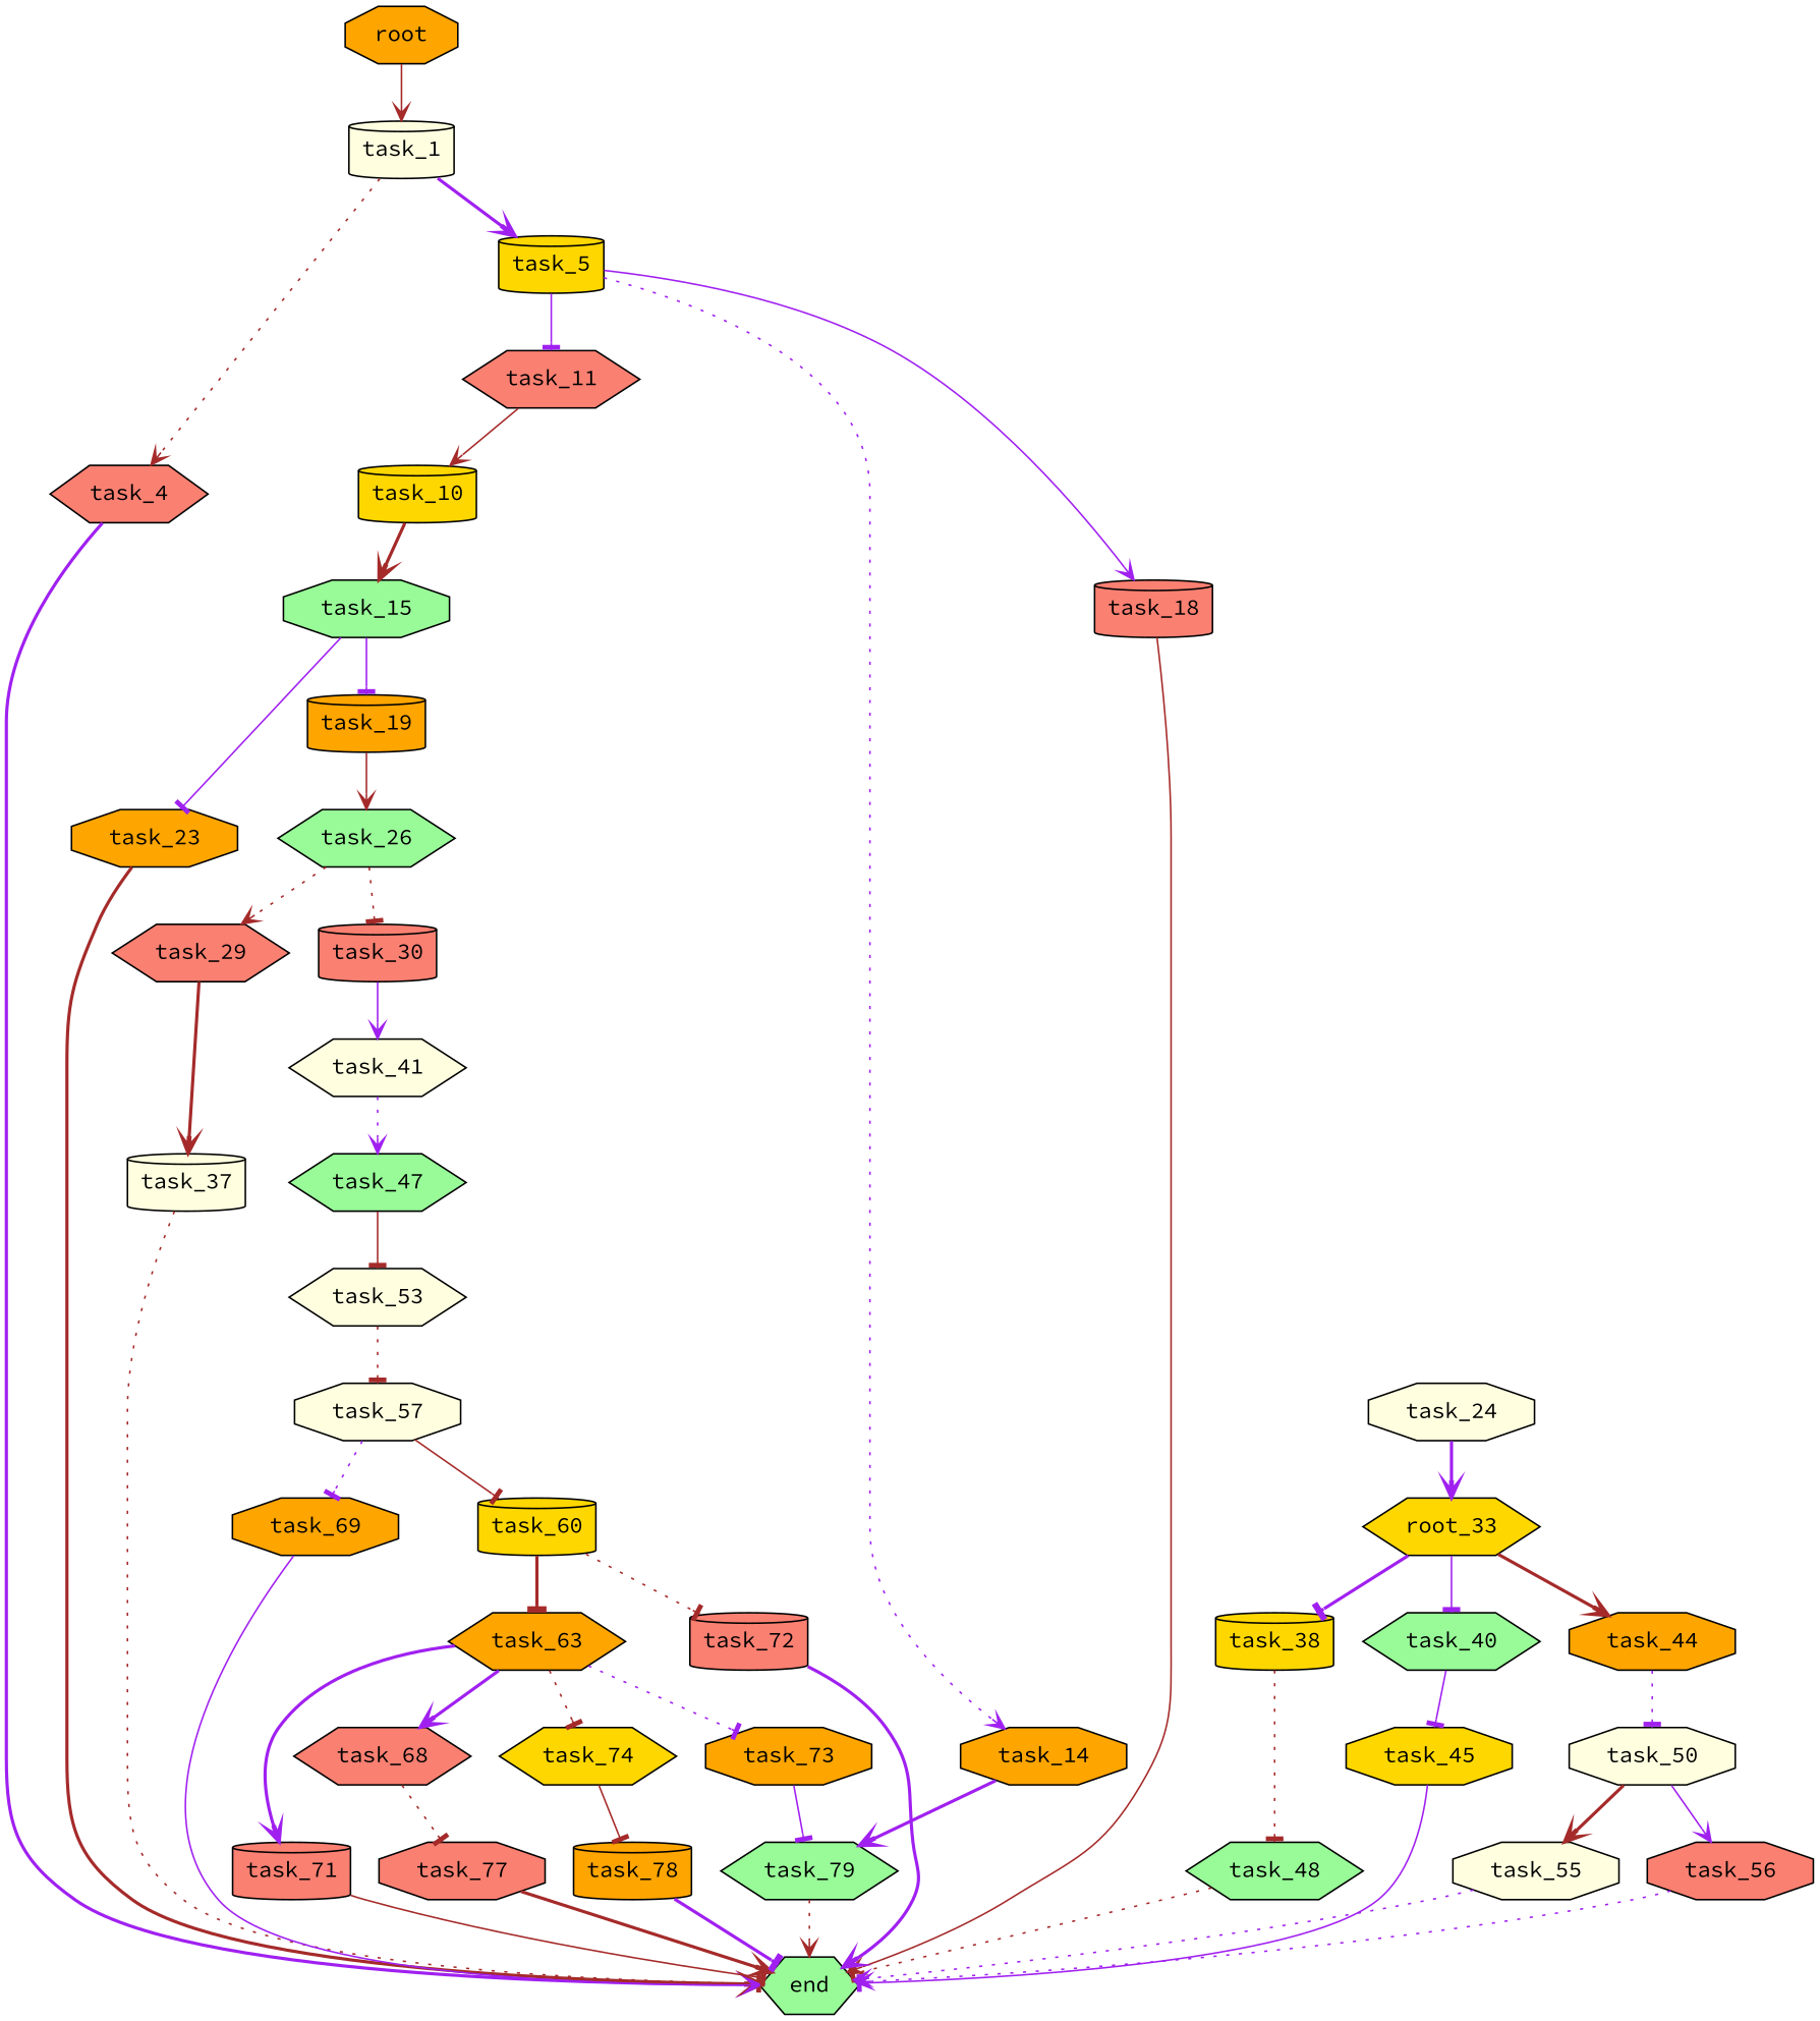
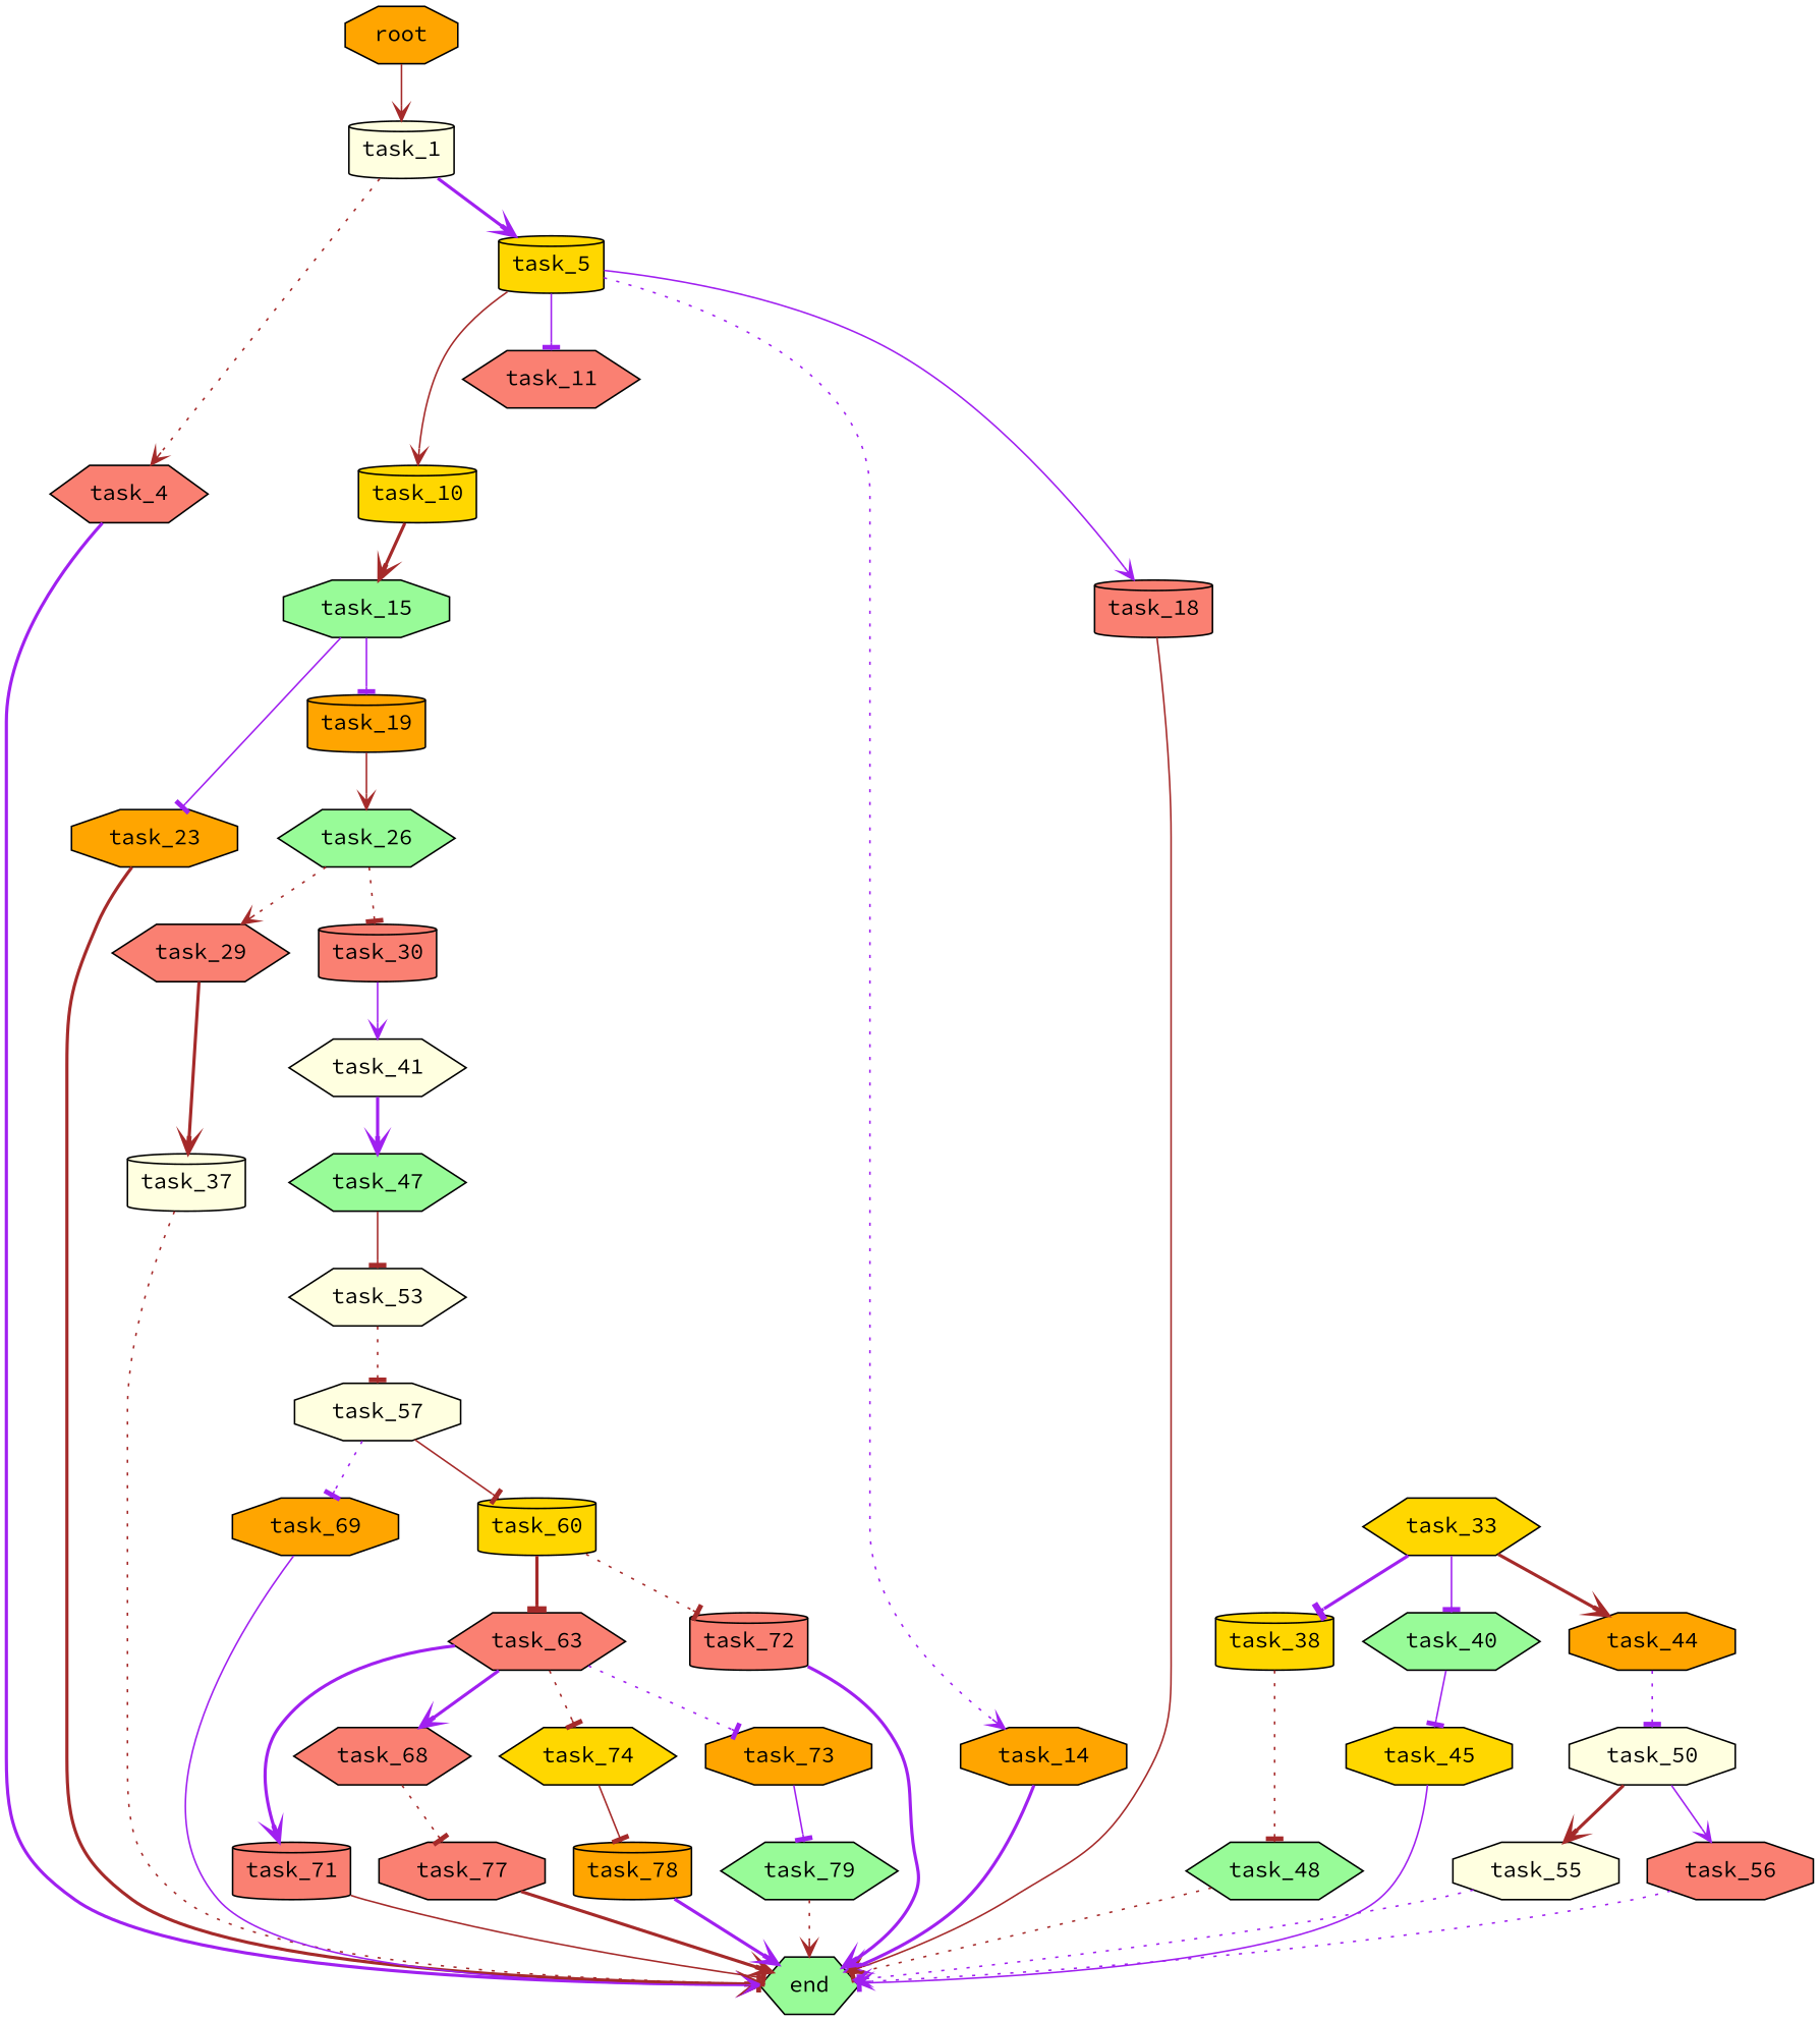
  digraph {
    fontname="Source Code Pro"
    node [fillcolor=salmon fontname="Source Code Pro" shape=hexagon style=filled]
    edge [arrowhead=vee color=purple fontname="Source Code Pro" style=solid]
    root [fillcolor=orange shape=octagon]
    task_1 [fillcolor=lightyellow shape=cylinder]
    task_4
    task_5 [fillcolor=gold shape=cylinder]
    end [fillcolor=palegreen]
    task_10 [fillcolor=gold shape=cylinder]
    task_11
    task_14 [fillcolor=orange shape=octagon]
    task_18 [shape=cylinder]
    task_15 [fillcolor=palegreen shape=octagon]
    task_19 [fillcolor=orange shape=cylinder]
    task_23 [fillcolor=orange shape=octagon]
    task_26 [fillcolor=palegreen]
-   task_24 [fillcolor=lightyellow shape=octagon]
-   task_33 [fillcolor=gold label=root_33]
+   task_33 [fillcolor=gold]
    task_29
    task_30 [shape=cylinder]
    task_37 [fillcolor=lightyellow shape=cylinder]
    task_41 [fillcolor=lightyellow]
    task_38 [fillcolor=gold shape=cylinder]
    task_40 [fillcolor=palegreen]
    task_44 [fillcolor=orange shape=octagon]
    task_48 [fillcolor=palegreen]
    task_45 [fillcolor=gold shape=octagon]
    task_50 [fillcolor=lightyellow shape=octagon]
    task_47 [fillcolor=palegreen]
    task_53 [fillcolor=lightyellow]
    task_55 [fillcolor=lightyellow shape=octagon]
    task_56 [shape=octagon]
    task_57 [fillcolor=lightyellow shape=octagon]
    task_60 [fillcolor=gold shape=cylinder]
    task_69 [fillcolor=orange shape=octagon]
-   task_63 [fillcolor=orange]
+   task_63
    task_72 [shape=cylinder]
    task_68
    task_71 [shape=cylinder]
    task_73 [fillcolor=orange shape=octagon]
    task_74 [fillcolor=gold]
    task_77 [shape=octagon]
    task_79 [fillcolor=palegreen]
    task_78 [fillcolor=orange shape=cylinder]
    root -> task_1 [color=brown]
    task_1 -> task_4 [color=brown style=dotted]
    task_1 -> task_5 [style=bold]
    task_4 -> end [style=bold]
-   task_11 -> task_10 [color=brown]
+   task_5 -> task_10 [color=brown]
    task_5 -> task_11 [arrowhead=tee]
    task_5 -> task_14 [style=dotted]
    task_5 -> task_18
    task_10 -> task_15 [color=brown style=bold]
-   task_14 -> task_79 [style=bold]
+   task_14 -> end [style=bold]
    task_18 -> end [color=brown]
    task_15 -> task_19 [arrowhead=tee]
    task_15 -> task_23 [arrowhead=tee]
    task_19 -> task_26 [color=brown]
    task_23 -> end [color=brown style=bold]
    task_26 -> task_29 [color=brown style=dotted]
    task_26 -> task_30 [arrowhead=tee color=brown style=dotted]
-   task_24 -> task_33 [style=bold]
    task_33 -> task_38 [arrowhead=tee style=bold]
    task_33 -> task_40 [arrowhead=tee]
    task_33 -> task_44 [color=brown style=bold]
    task_29 -> task_37 [color=brown style=bold]
    task_30 -> task_41
    task_37 -> end [arrowhead=tee color=brown style=dotted]
-   task_41 -> task_47 [style=dotted]
+   task_41 -> task_47 [style=bold]
    task_38 -> task_48 [arrowhead=tee color=brown style=dotted]
    task_40 -> task_45 [arrowhead=tee]
    task_44 -> task_50 [arrowhead=tee style=dotted]
    task_48 -> end [arrowhead=tee color=brown style=dotted]
    task_45 -> end [arrowhead=tee]
    task_50 -> task_55 [color=brown style=bold]
    task_50 -> task_56
    task_47 -> task_53 [arrowhead=tee color=brown]
    task_53 -> task_57 [arrowhead=tee color=brown style=dotted]
    task_55 -> end [style=dotted]
    task_56 -> end [style=dotted]
    task_57 -> task_60 [arrowhead=tee color=brown]
    task_57 -> task_69 [arrowhead=tee style=dotted]
    task_60 -> task_63 [arrowhead=tee color=brown style=bold]
    task_60 -> task_72 [arrowhead=tee color=brown style=dotted]
    task_69 -> end
    task_63 -> task_68 [style=bold]
    task_63 -> task_71 [style=bold]
    task_63 -> task_73 [arrowhead=tee style=dotted]
    task_63 -> task_74 [arrowhead=tee color=brown style=dotted]
    task_72 -> end [style=bold]
    task_68 -> task_77 [arrowhead=tee color=brown style=dotted]
    task_71 -> end [arrowhead=tee color=brown]
    task_73 -> task_79 [arrowhead=tee]
    task_74 -> task_78 [arrowhead=tee color=brown]
    task_77 -> end [color=brown style=bold]
    task_79 -> end [color=brown style=dotted]
-   task_78 -> end [arrowhead=tee style=bold]
+   task_78 -> end [style=bold]
  }
